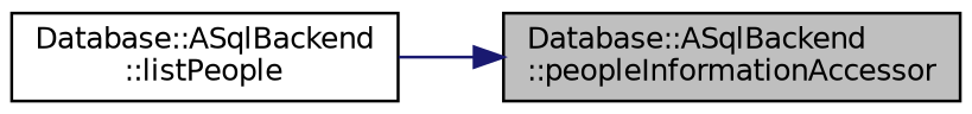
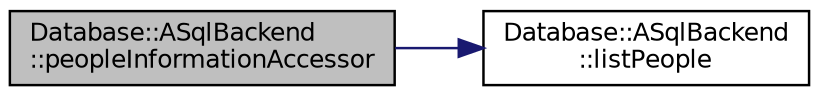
  digraph {
    rankdir=RL
    node [color=black fontname=Helvetica fontsize=10 shape=record style=filled]
    n1 [fillcolor=grey75 fontcolor=black height=0.2 label="Database::ASqlBackend\l::peopleInformationAccessor" width=0.4]
    n2 [fillcolor=white height=0.2 label="Database::ASqlBackend\l::listPeople" width=0.4]
-   n1 -> n2 [color=midnightblue dir=back fontname=Helvetica fontsize=10 labelfontname=Helvetica labelfontsize=10 style=solid]
+   n2 -> n1 [color=midnightblue dir=back fontname=Helvetica fontsize=10 labelfontname=Helvetica labelfontsize=10 style=solid]
  }
